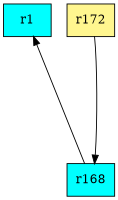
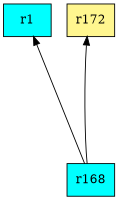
  digraph {
    rankdir=BT
    ranksep=2.0
    node [fillcolor=cyan shape=record style=filled]
    n1 [label="{r168}"]
    n2 [label="{r1}"]
    n3 [fillcolor=khaki1 label="{r172}"]
    n1 -> n2
-   n3 -> n1
+   n1 -> n3
  }
